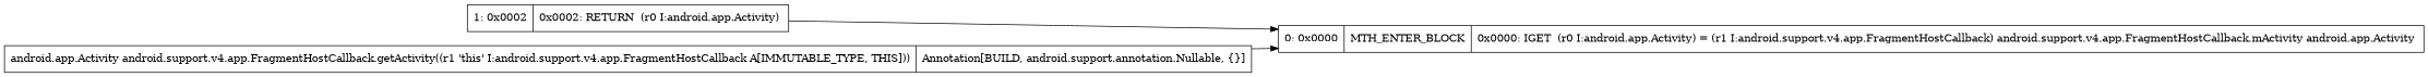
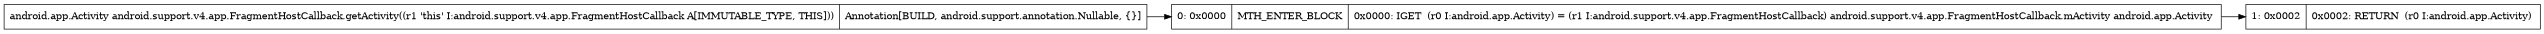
  digraph {
    rankdir=LR
    node [shape=record]
    n1 [label="{0\:\ 0x0000|MTH_ENTER_BLOCK\l|0x0000: IGET  (r0 I:android.app.Activity) = (r1 I:android.support.v4.app.FragmentHostCallback) android.support.v4.app.FragmentHostCallback.mActivity android.app.Activity \l}"]
    n2 [label="{1\:\ 0x0002|0x0002: RETURN  (r0 I:android.app.Activity) \l}"]
    n3 [label="{android.app.Activity android.support.v4.app.FragmentHostCallback.getActivity((r1 'this' I:android.support.v4.app.FragmentHostCallback A[IMMUTABLE_TYPE, THIS]))  | Annotation[BUILD, android.support.annotation.Nullable, \{\}]\l}"]
-   n2 -> n1
+   n1 -> n2
    n3 -> n1
  }
